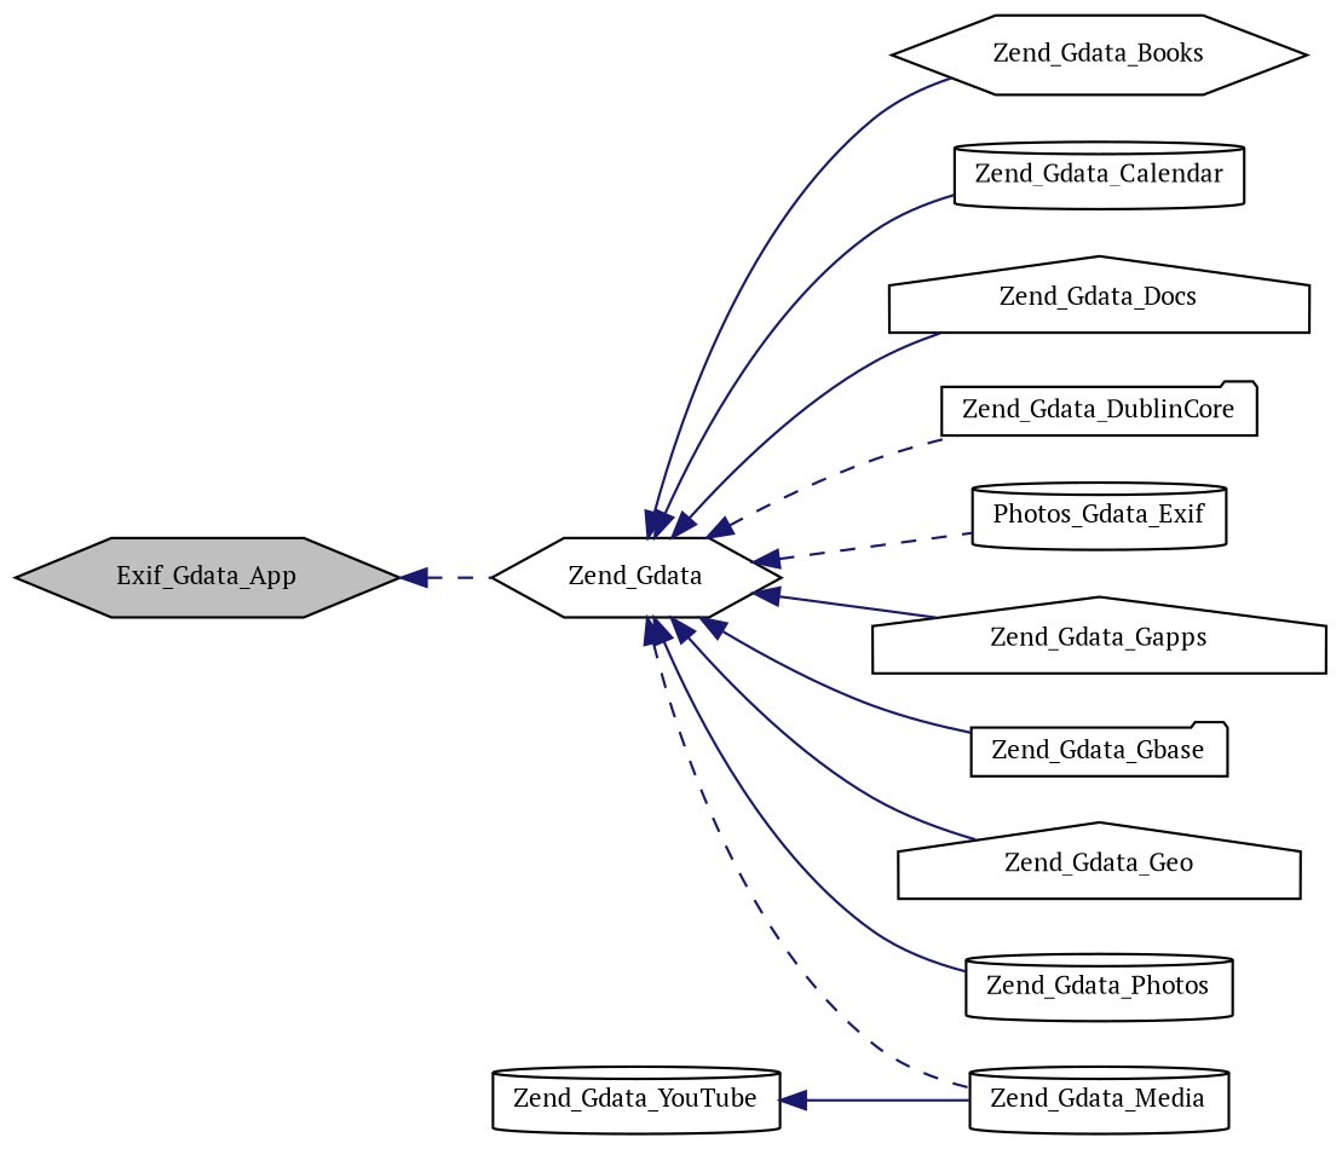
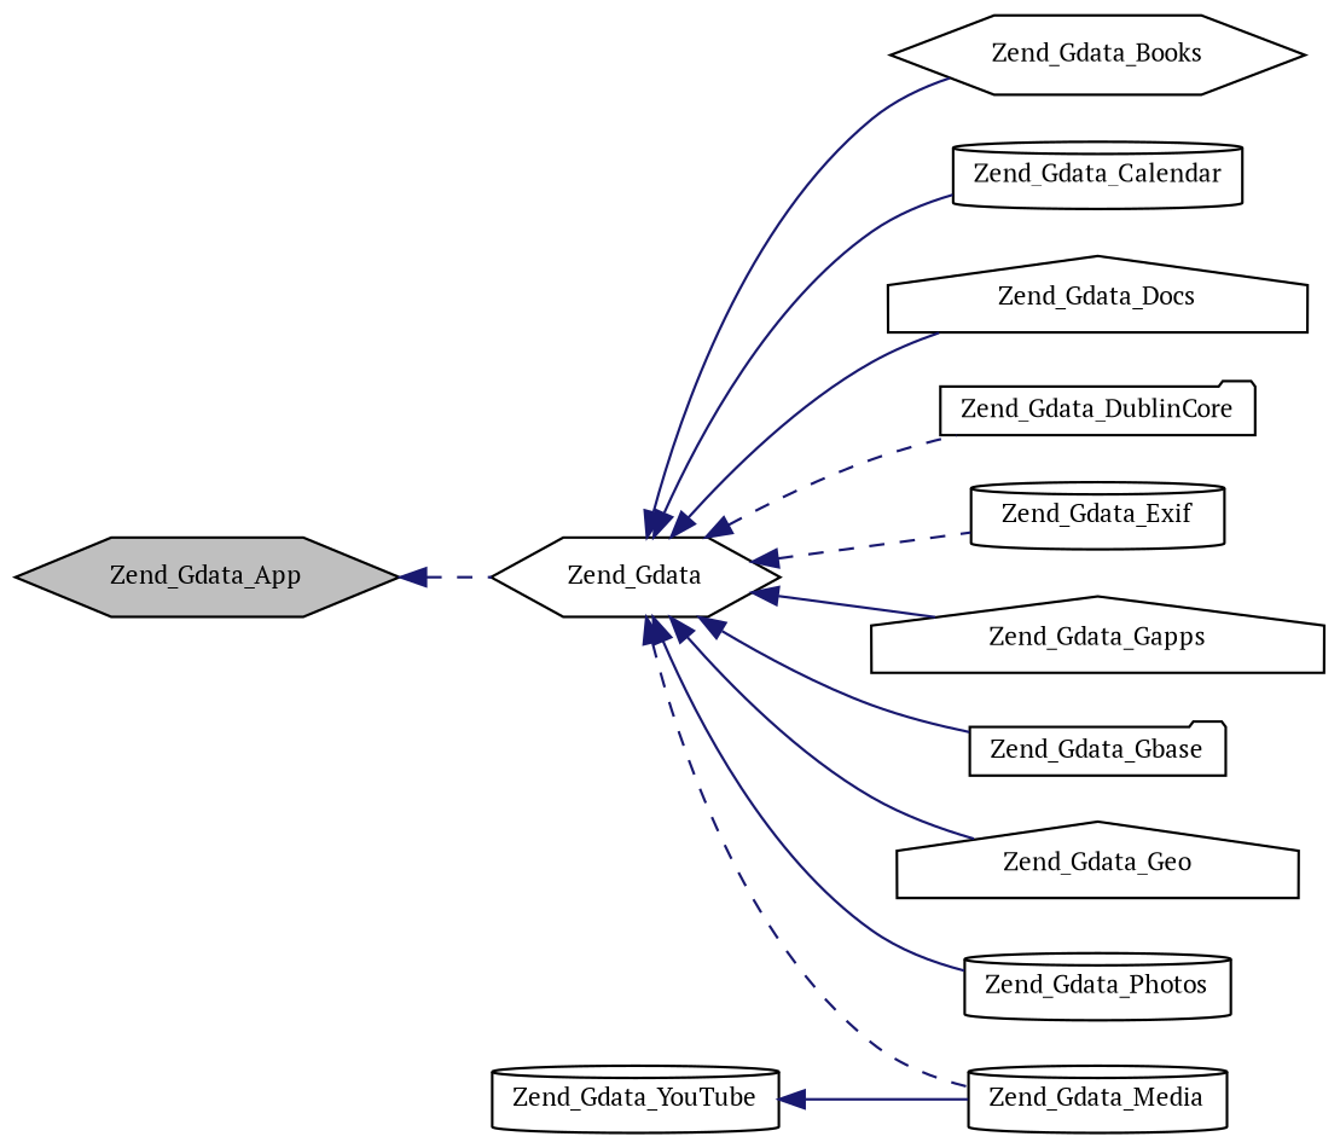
  digraph {
    fontname="PT Serif"
    rankdir=LR
    node [color=black fillcolor=white fontname="PT Serif" fontsize=10 shape=cylinder style=filled]
    edge [color=midnightblue dir=back fontname="PT Serif" fontsize=10 labelfontname=Helvetica labelfontsize=10 style=solid]
-   n1 [fillcolor=grey75 fontcolor=black height=0.2 label=Exif_Gdata_App shape=hexagon width=0.4]
+   n1 [fillcolor=grey75 fontcolor=black height=0.2 label=Zend_Gdata_App shape=hexagon width=0.4]
    n2 [height=0.2 label=Zend_Gdata shape=hexagon width=0.4]
    n3 [height=0.2 label=Zend_Gdata_Books shape=hexagon width=0.4]
    n4 [height=0.2 label=Zend_Gdata_Calendar width=0.4]
    n5 [height=0.2 label=Zend_Gdata_Docs shape=house width=0.4]
    n6 [height=0.2 label=Zend_Gdata_DublinCore shape=folder width=0.4]
-   n7 [height=0.2 label=Photos_Gdata_Exif width=0.4]
+   n7 [height=0.2 label=Zend_Gdata_Exif width=0.4]
    n8 [height=0.2 label=Zend_Gdata_Gapps shape=house width=0.4]
    n9 [height=0.2 label=Zend_Gdata_Gbase shape=folder width=0.4]
    n10 [height=0.2 label=Zend_Gdata_Geo shape=house width=0.4]
    n11 [height=0.2 label=Zend_Gdata_Media width=0.4]
    n12 [height=0.2 label=Zend_Gdata_Photos width=0.4]
    n13 [height=0.2 label=Zend_Gdata_YouTube width=0.4]
    n1 -> n2 [style=dashed]
    n2 -> n3
    n2 -> n4
    n2 -> n5
    n2 -> n6 [style=dashed]
    n2 -> n7 [style=dashed]
    n2 -> n8
    n2 -> n9
    n2 -> n10
    n2 -> n11 [style=dashed]
    n2 -> n12
    n13 -> n11
  }
